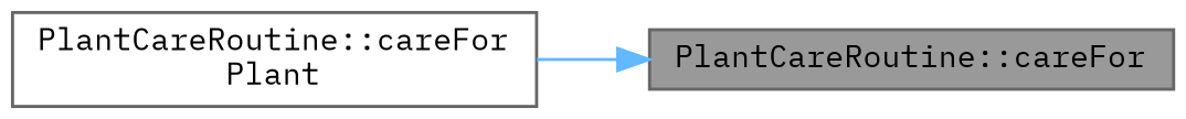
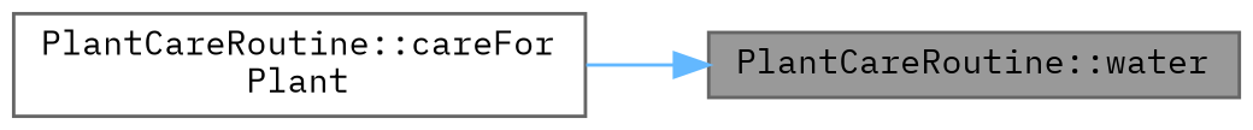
  digraph {
    rankdir=RL
    fontname="IBM Plex Mono"
    node [fontname="IBM Plex Mono" fontsize=10 shape=box style=filled]
-   n1 [color=gray40 fillcolor=grey60 fontcolor=black height=0.2 label="PlantCareRoutine::careFor" width=0.4]
+   n1 [color=gray40 fillcolor=grey60 fontcolor=black height=0.2 label="PlantCareRoutine::water" width=0.4]
    n2 [color=grey40 fillcolor=white height=0.2 label="PlantCareRoutine::careFor\lPlant" width=0.4]
    n1 -> n2 [color=steelblue1 dir=back fontname="IBM Plex Mono" fontsize=10 labelfontname=Helvetica labelfontsize=10 style=solid]
  }
